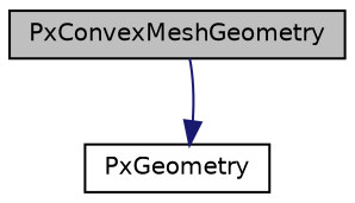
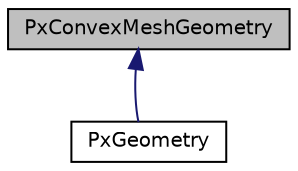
  digraph {
    node [color=black fontname=Helvetica fontsize=10 shape=record style=filled]
    n1 [fillcolor=grey75 fontcolor=black height=0.2 label=PxConvexMeshGeometry width=0.4]
    n2 [fillcolor=white height=0.2 label=PxGeometry width=0.4]
-   n2 -> n1 [color=midnightblue dir=back fontname=Helvetica fontsize=10 labelfontname=Helvetica labelfontsize=10 style=solid]
+   n1 -> n2 [color=midnightblue dir=back fontname=Helvetica fontsize=10 labelfontname=Helvetica labelfontsize=10 style=solid]
  }
